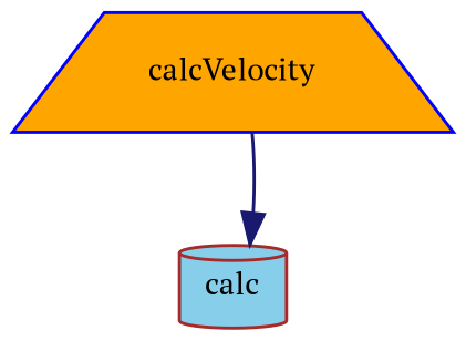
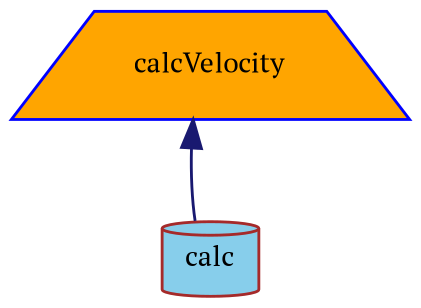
  digraph {
    rankdir=TB
    fontname="PT Serif"
    node [fontname="PT Serif" fontsize=10 style=filled]
    n1 [color=blue fillcolor=orange fontcolor=black height=0.2 label=calcVelocity shape=trapezium width=0.4]
    n2 [color=brown height=0.2 label=calc shape=cylinder width=0.4 fillcolor=skyblue]
-   n2 -> n1 [color=midnightblue dir=back fontname="PT Serif" fontsize=10 labelfontname=FreeSans labelfontsize=10 style=solid]
+   n1 -> n2 [color=midnightblue dir=back fontname="PT Serif" fontsize=10 labelfontname=FreeSans labelfontsize=10 style=solid]
  }
